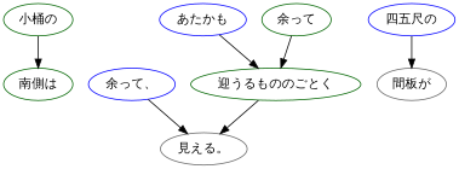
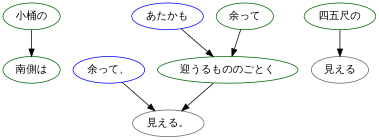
  digraph {
    node [color=darkgreen]
    n1 [label="小桶の"]
    n2 [label="南側は"]
    n3 [color=gray40 label="見える。"]
-   n4 [color=blue label="四五尺の"]
-   n5 [color=gray40 label="間板が"]
+   n4 [label="四五尺の"]
+   n5 [color=gray40 label="見える"]
    n6 [color=blue label="余って、"]
    n7 [color=blue label="あたかも"]
    n8 [label="迎うるもののごとく"]
    n9 [label="余って"]
    n1 -> n2
    n4 -> n5
    n6 -> n3
    n7 -> n8
    n8 -> n3
    n9 -> n8
  }
